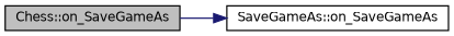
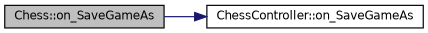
  digraph {
    rankdir=LR
    node [color=black fontname=Helvetica fontsize=10 shape=record]
    n1 [fillcolor=grey75 fontcolor=black height=0.2 label="Chess::on_SaveGameAs" style=filled width=0.4]
-   n2 [height=0.2 label="SaveGameAs::on_SaveGameAs" width=0.4]
+   n2 [height=0.2 label="ChessController::on_SaveGameAs" width=0.4]
    n1 -> n2 [color=midnightblue fontname=Helvetica fontsize=10 labelfontname=Helvetica labelfontsize=10 style=solid]
  }
